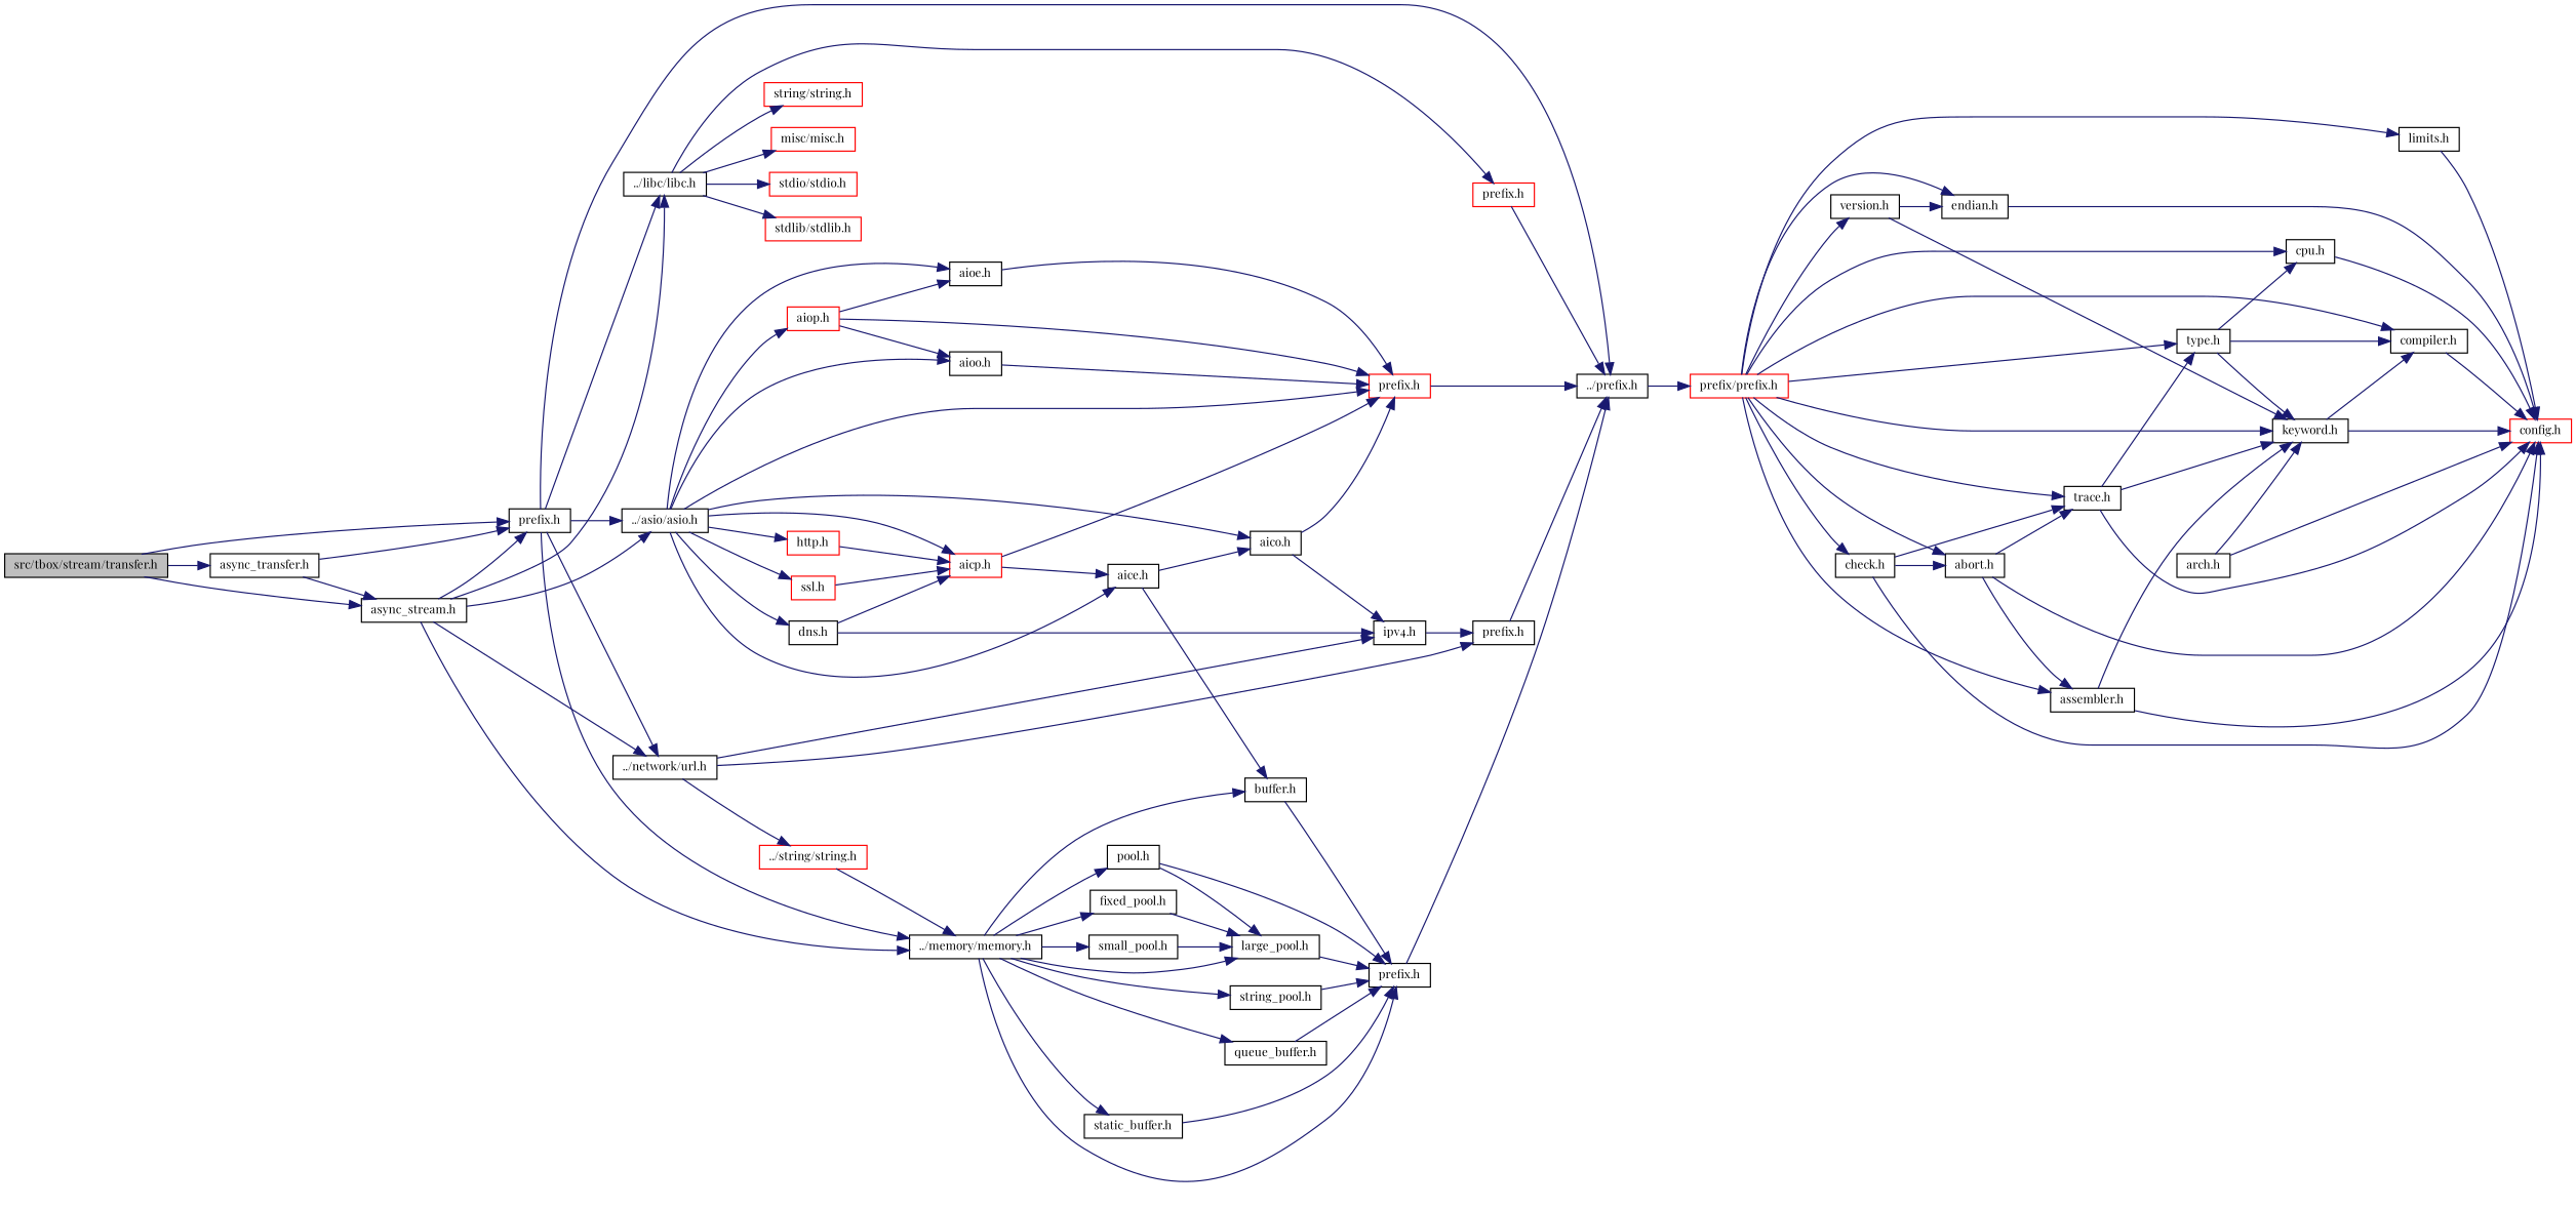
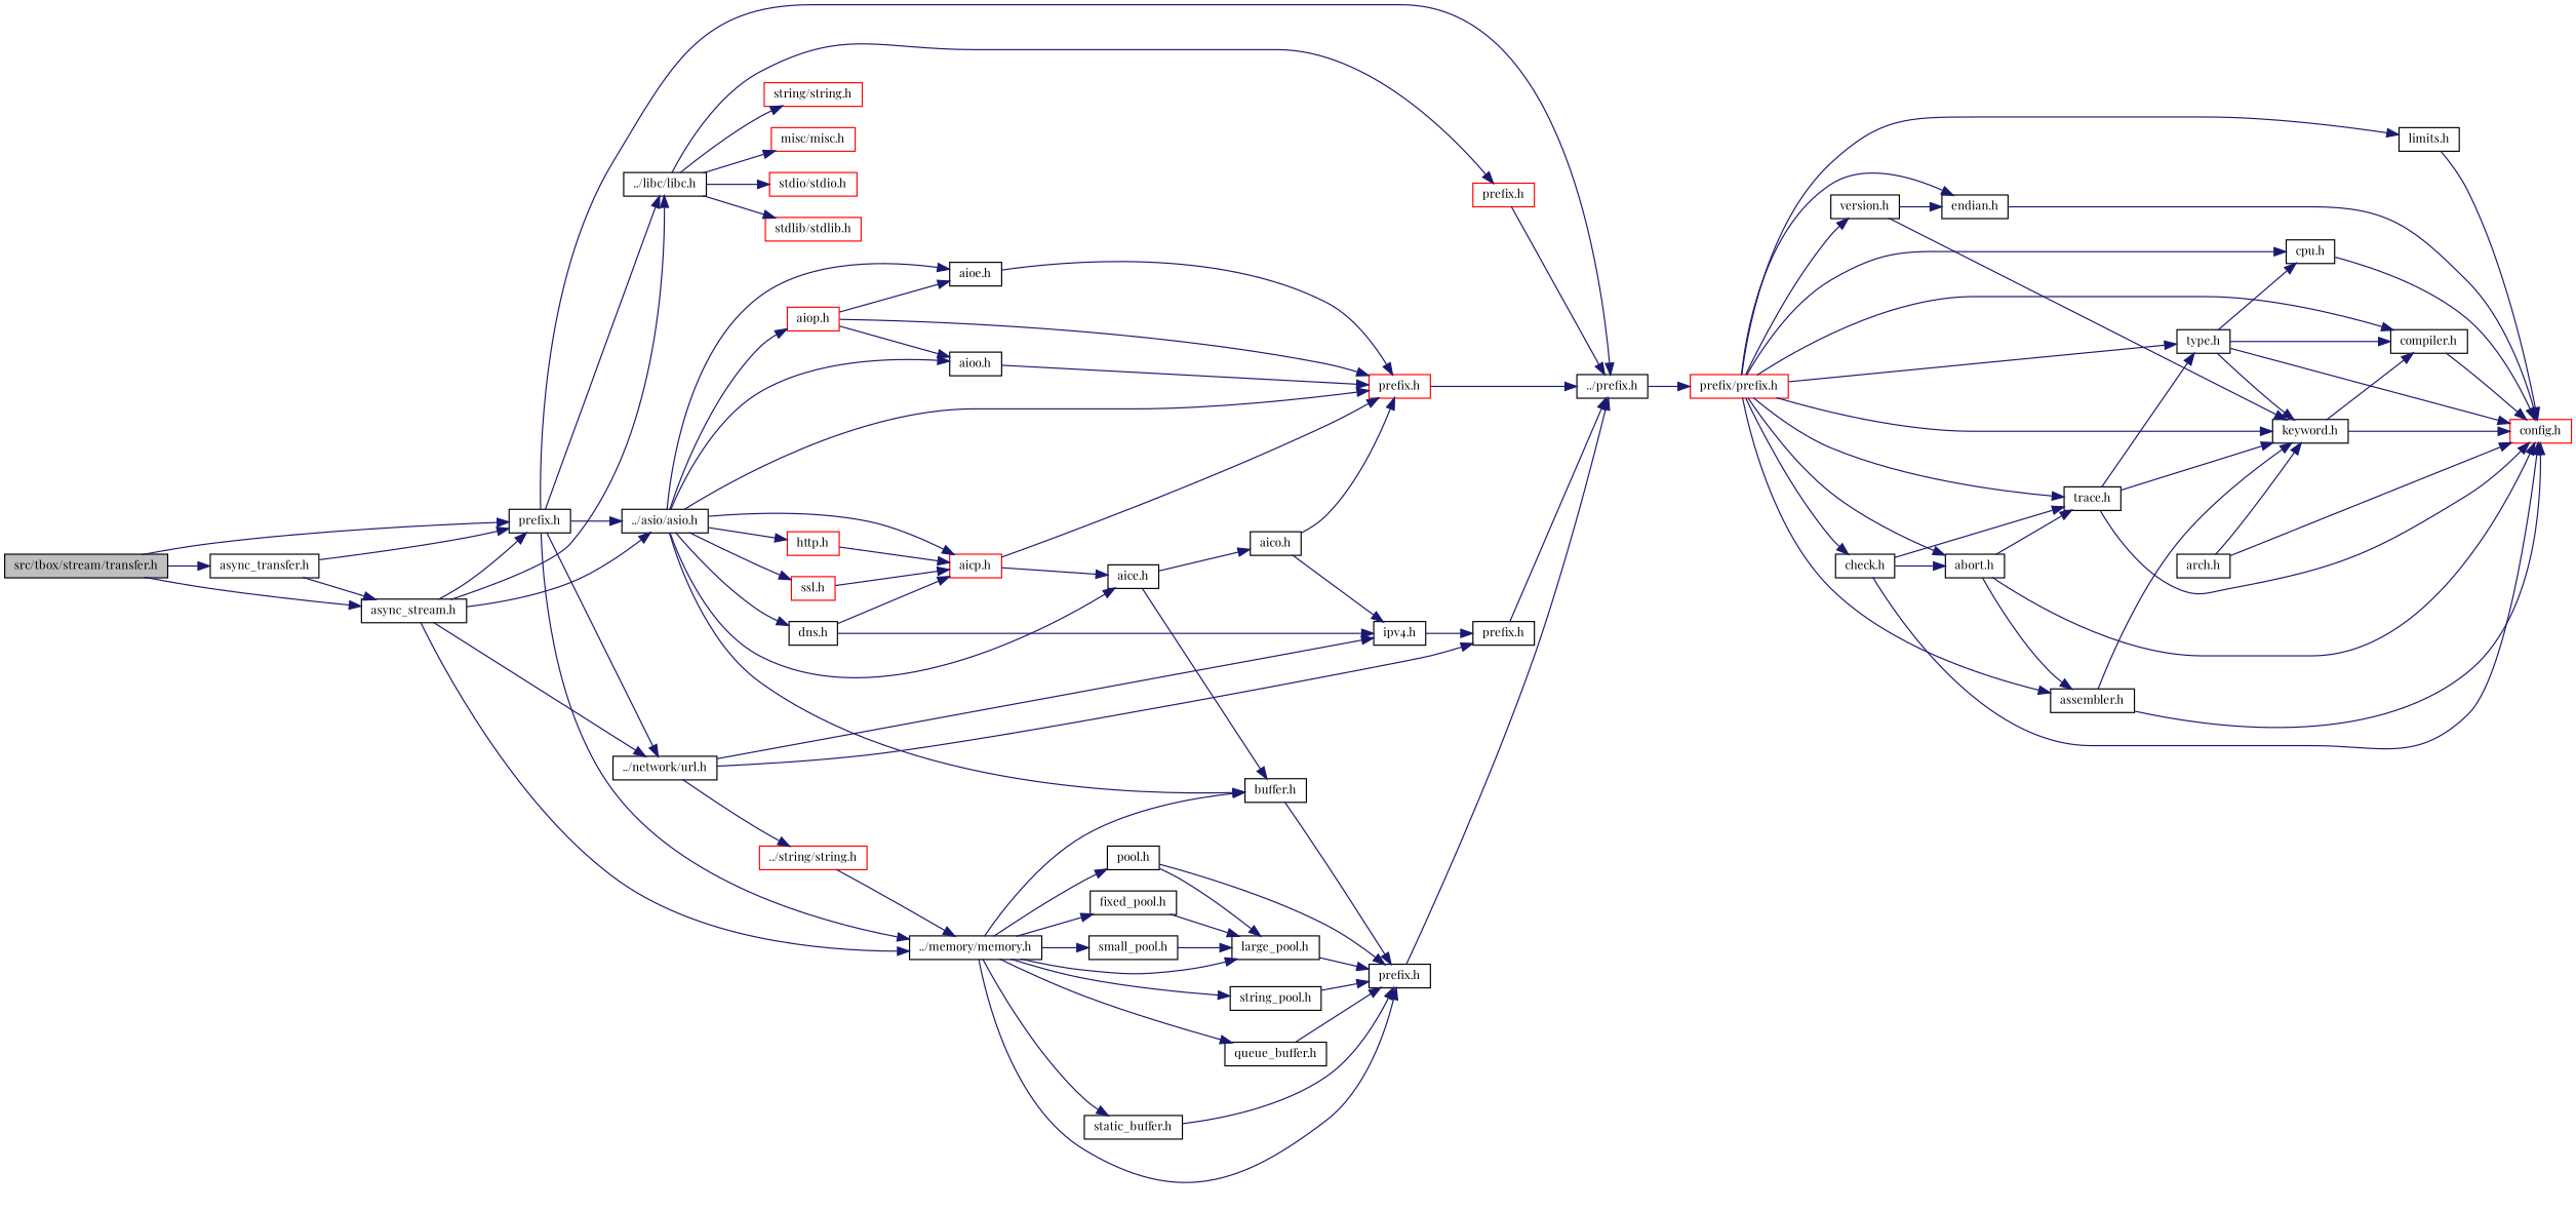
  digraph {
    fontname="Playfair Display"
    rankdir=LR
    node [color=black fillcolor=white fontname="Playfair Display" fontsize=10 shape=record style=filled]
    edge [color=midnightblue fontname="Playfair Display" fontsize=10 labelfontname=CourierNew labelfontsize=10 style=solid]
    n1 [fillcolor=grey75 fontcolor=black height=0.2 label="src/tbox/stream/transfer.h" width=0.4]
    n2 [height=0.2 label="prefix.h" width=0.4]
    n3 [height=0.2 label="async_stream.h" width=0.4]
    n4 [height=0.2 label="async_transfer.h" width=0.4]
    n5 [height=0.2 label="../prefix.h" width=0.4]
    n6 [height=0.2 label="../libc/libc.h" width=0.4]
    n7 [height=0.2 label="../network/url.h" width=0.4]
    n8 [height=0.2 label="../memory/memory.h" width=0.4]
    n9 [height=0.2 label="../asio/asio.h" width=0.4]
    n10 [color=red height=0.2 label="prefix/prefix.h" width=0.4]
    n11 [color=red height=0.2 label="prefix.h" width=0.4]
    n12 [color=red height=0.2 label="misc/misc.h" width=0.4]
    n13 [color=red height=0.2 label="stdio/stdio.h" width=0.4]
    n14 [color=red height=0.2 label="stdlib/stdlib.h" width=0.4]
    n15 [color=red height=0.2 label="string/string.h" width=0.4]
    n16 [height=0.2 label="prefix.h" width=0.4]
    n17 [height=0.2 label="ipv4.h" width=0.4]
    n18 [color=red height=0.2 label="../string/string.h" width=0.4]
    n19 [height=0.2 label="prefix.h" width=0.4]
    n20 [height=0.2 label="pool.h" width=0.4]
    n21 [height=0.2 label="large_pool.h" width=0.4]
    n22 [height=0.2 label="fixed_pool.h" width=0.4]
    n23 [height=0.2 label="small_pool.h" width=0.4]
    n24 [height=0.2 label="string_pool.h" width=0.4]
    n25 [height=0.2 label="buffer.h" width=0.4]
    n26 [height=0.2 label="queue_buffer.h" width=0.4]
    n27 [height=0.2 label="static_buffer.h" width=0.4]
    n28 [color=red height=0.2 label="prefix.h" width=0.4]
    n29 [height=0.2 label="aioo.h" width=0.4]
    n30 [height=0.2 label="aioe.h" width=0.4]
    n31 [color=red height=0.2 label="aiop.h" width=0.4]
    n32 [height=0.2 label="aico.h" width=0.4]
    n33 [height=0.2 label="aice.h" width=0.4]
    n34 [color=red height=0.2 label="aicp.h" width=0.4]
    n35 [color=red height=0.2 label="http.h" width=0.4]
    n36 [height=0.2 label="dns.h" width=0.4]
    n37 [color=red height=0.2 label="ssl.h" width=0.4]
    n38 [height=0.2 label="cpu.h" width=0.4]
    n39 [height=0.2 label="keyword.h" width=0.4]
    n40 [height=0.2 label="compiler.h" width=0.4]
    n41 [height=0.2 label="type.h" width=0.4]
    n42 [height=0.2 label="limits.h" width=0.4]
    n43 [height=0.2 label="endian.h" width=0.4]
    n44 [height=0.2 label="version.h" width=0.4]
    n45 [height=0.2 label="assembler.h" width=0.4]
    n46 [height=0.2 label="trace.h" width=0.4]
    n47 [height=0.2 label="abort.h" width=0.4]
    n48 [height=0.2 label="check.h" width=0.4]
    n49 [color=red height=0.2 label="config.h" width=0.4]
    n50 [height=0.2 label="arch.h" width=0.4]
    n1 -> n2
    n1 -> n3
    n1 -> n4
    n2 -> n5
    n2 -> n6
    n2 -> n7
    n2 -> n8
    n2 -> n9
    n3 -> n2
    n3 -> n6
    n3 -> n7
    n3 -> n8
    n3 -> n9
    n4 -> n2
    n4 -> n3
    n5 -> n10
    n6 -> n11
    n6 -> n12
    n6 -> n13
    n6 -> n14
    n6 -> n15
    n7 -> n16
    n7 -> n17
    n7 -> n18
    n8 -> n19
    n8 -> n20
    n8 -> n21
    n8 -> n22
    n8 -> n23
    n8 -> n24
    n8 -> n25
    n8 -> n26
    n8 -> n27
    n9 -> n28
    n9 -> n29
    n9 -> n30
    n9 -> n31
-   n9 -> n32
+   n9 -> n25
    n9 -> n33
    n9 -> n34
    n9 -> n35
    n9 -> n36
    n9 -> n37
    n10 -> n38
    n10 -> n39
    n10 -> n40
    n10 -> n41
    n10 -> n42
    n10 -> n43
    n10 -> n44
    n10 -> n45
    n10 -> n46
    n10 -> n47
    n10 -> n48
    n11 -> n5
    n16 -> n5
    n17 -> n16
    n18 -> n8
    n19 -> n5
    n20 -> n19
    n20 -> n21
    n21 -> n19
    n22 -> n21
    n23 -> n21
    n24 -> n19
    n25 -> n19
    n26 -> n19
    n27 -> n19
    n28 -> n5
    n29 -> n28
    n30 -> n28
    n31 -> n28
    n31 -> n29
    n31 -> n30
    n32 -> n17
    n32 -> n28
    n33 -> n25
    n33 -> n32
    n34 -> n28
    n34 -> n33
    n35 -> n34
    n36 -> n17
    n36 -> n34
    n37 -> n34
    n38 -> n49
    n39 -> n40
    n39 -> n49
    n40 -> n49
    n41 -> n38
    n41 -> n39
    n41 -> n40
+   n41 -> n49
    n42 -> n49
    n43 -> n49
    n44 -> n39
    n44 -> n43
    n45 -> n39
    n45 -> n49
    n46 -> n39
    n46 -> n41
    n46 -> n49
    n47 -> n45
    n47 -> n46
    n47 -> n49
    n48 -> n46
    n48 -> n47
    n48 -> n49
    n50 -> n39
    n50 -> n49
  }
